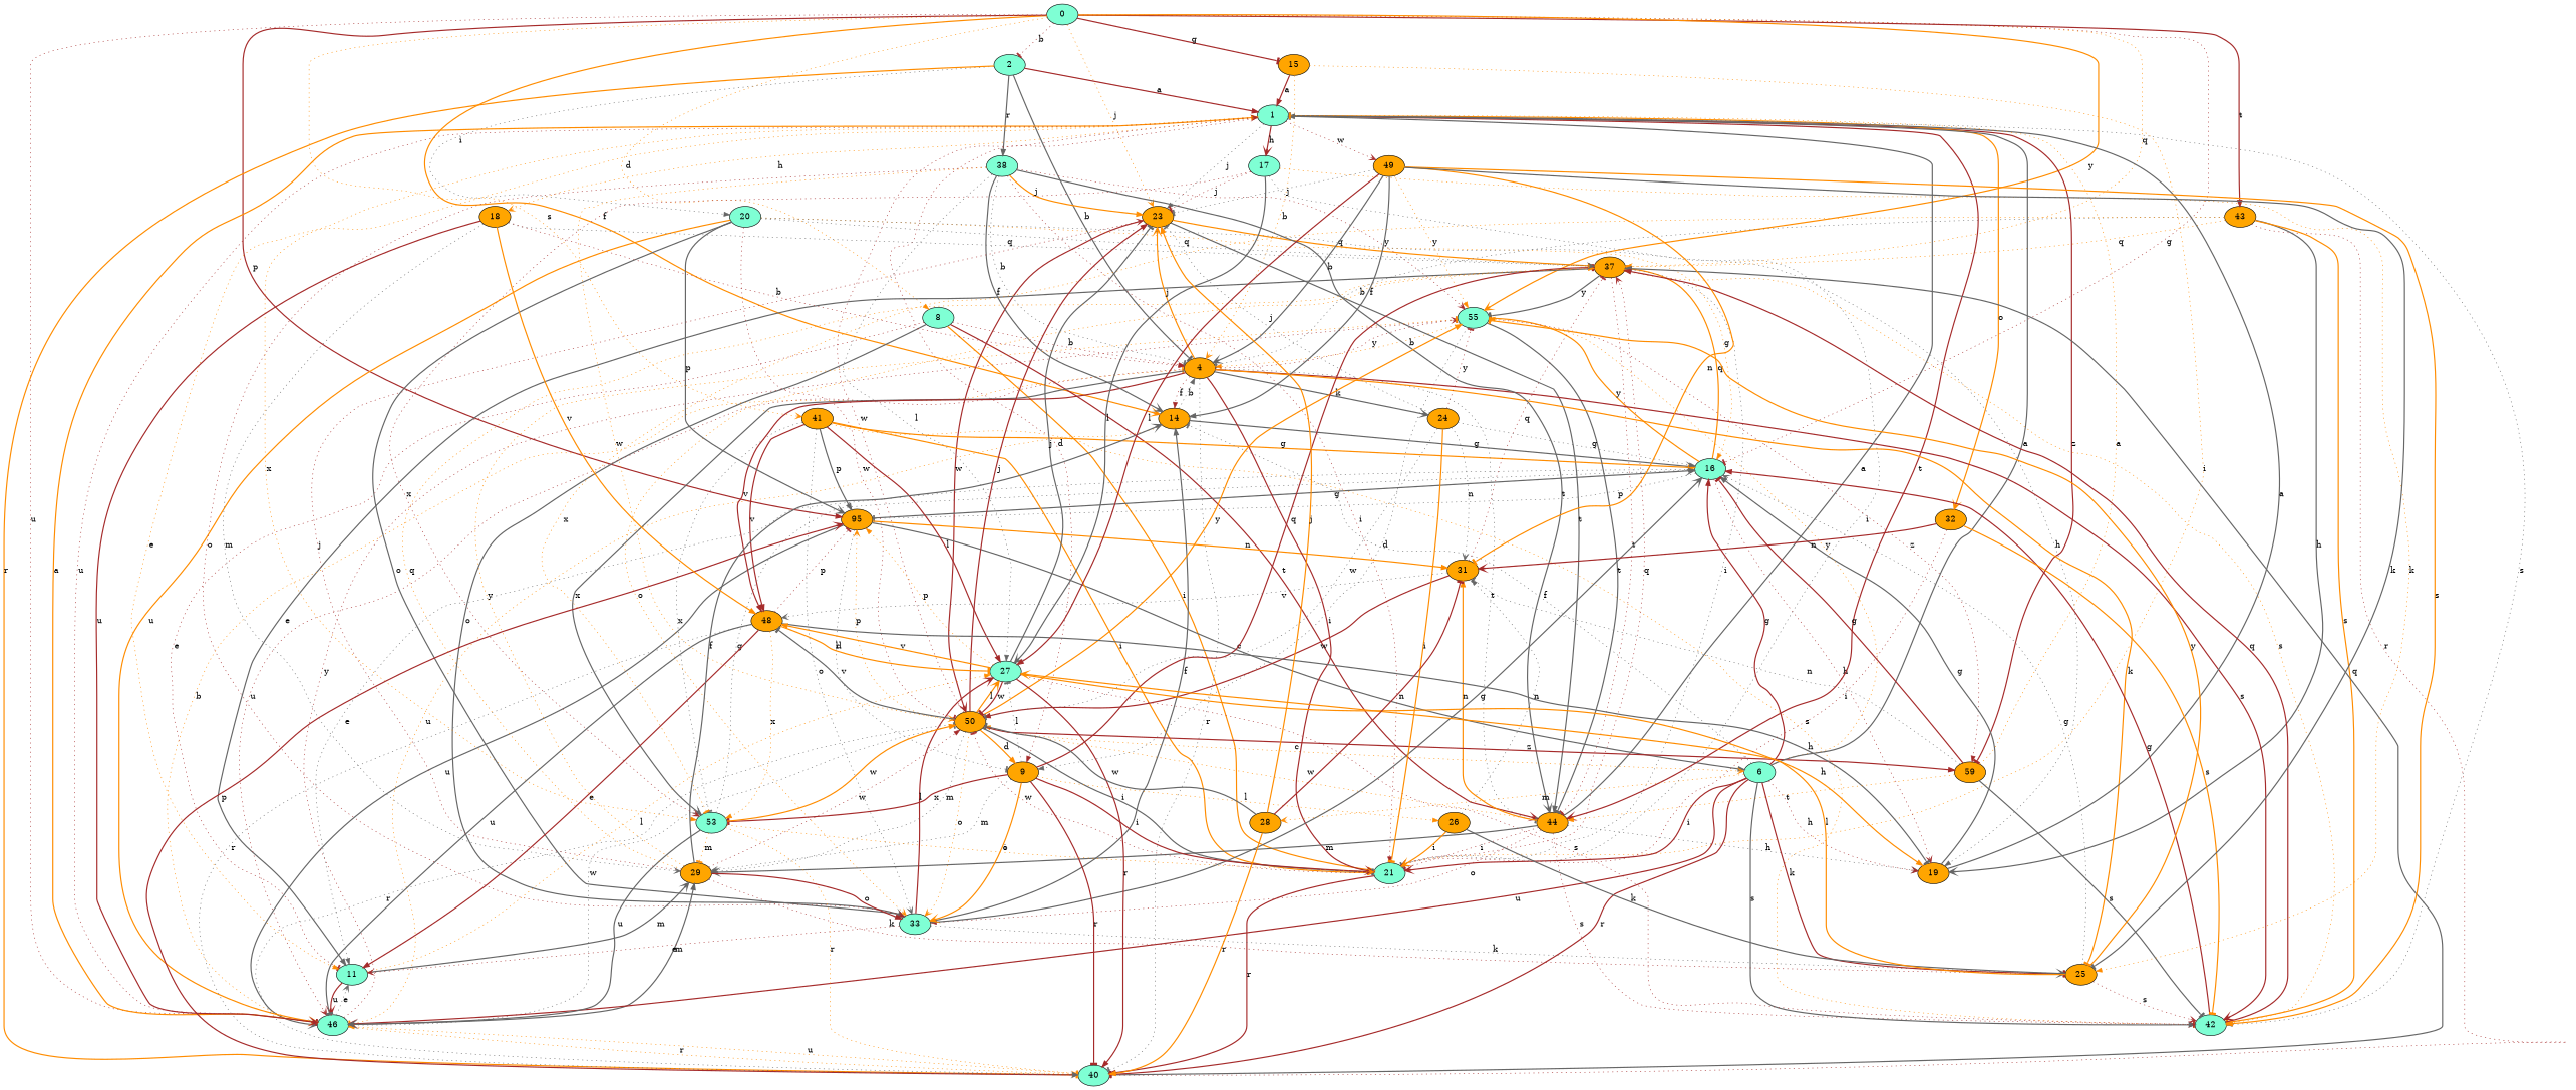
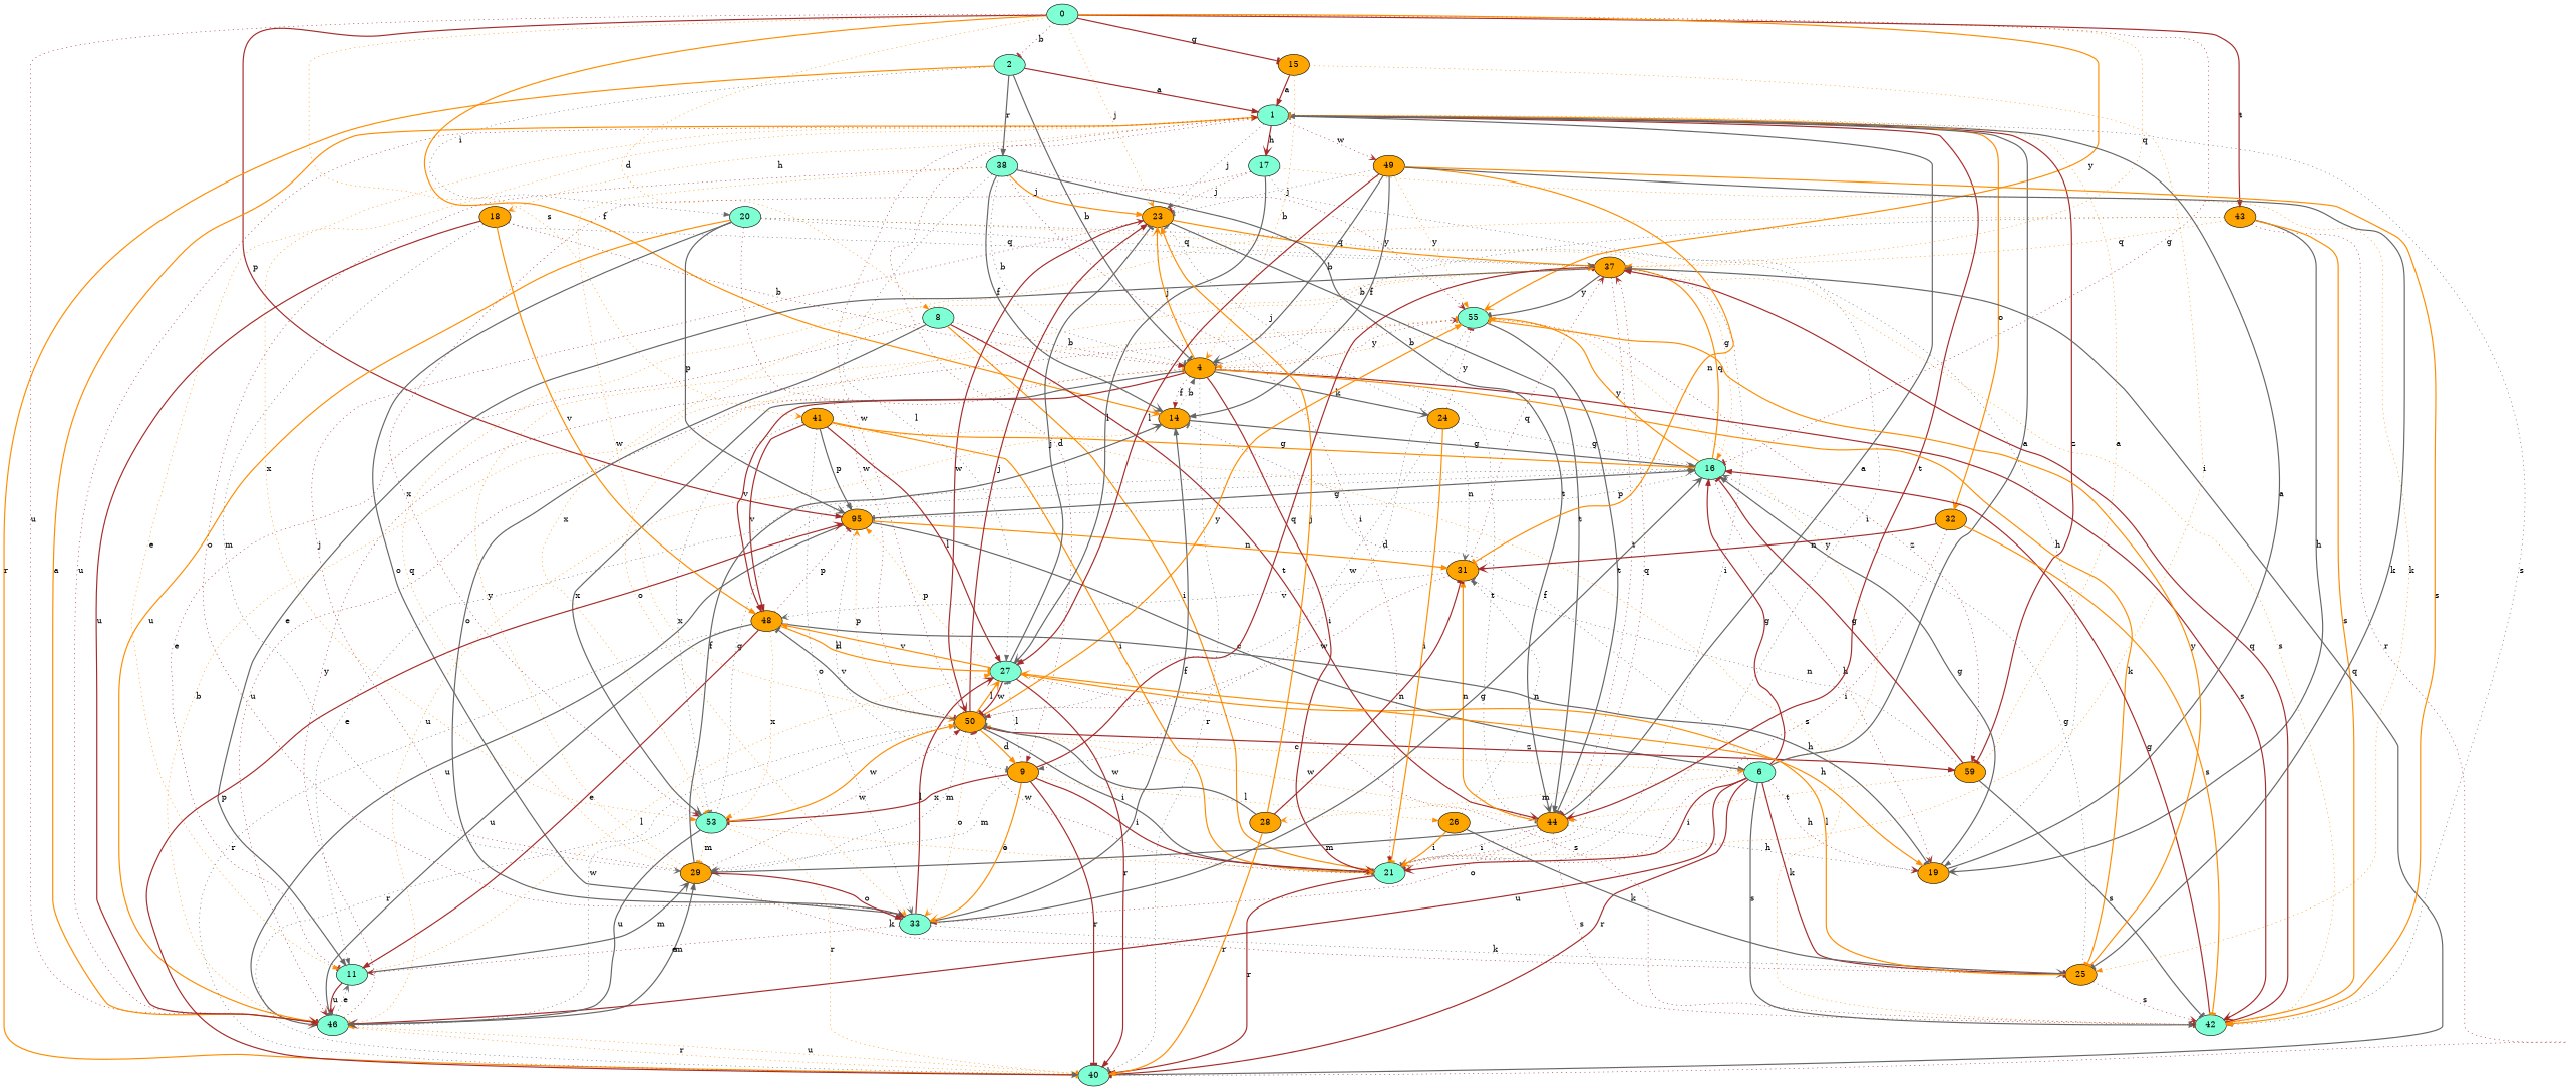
  strict digraph {
    node [fillcolor=orange style=filled]
    edge [arrowhead=normal color=gray40 style=bold]
    0 [fillcolor=aquamarine]
    2 [fillcolor=aquamarine]
    8 [fillcolor=aquamarine]
    14
    15
    16 [fillcolor=aquamarine]
    23
    n8 [label=95]
    37
    41
    43
    46 [fillcolor=aquamarine]
    55 [fillcolor=aquamarine]
    1 [fillcolor=aquamarine]
    4
    20 [fillcolor=aquamarine]
    38 [fillcolor=aquamarine]
    40 [fillcolor=aquamarine]
    11 [fillcolor=aquamarine]
    44
    21 [fillcolor=aquamarine]
    33 [fillcolor=aquamarine]
    19
    50
    9
    6 [fillcolor=aquamarine]
    31
    42 [fillcolor=aquamarine]
    53 [fillcolor=aquamarine]
    48
    27 [fillcolor=aquamarine]
    29
    59
    17 [fillcolor=aquamarine]
    18
    32
    49
    26
    25
    24
    28
    0 -> 2 [arrowhead=tee color=brown label=b style=dotted]
    0 -> 8 [color=darkorange label=d style=dotted]
    0 -> 14 [arrowhead=vee color=darkorange label=f]
    0 -> 15 [arrowhead=tee color=brown label=g]
    0 -> 16 [arrowhead=tee color=brown label=g style=dotted]
    0 -> 23 [arrowhead=vee color=darkorange label=j style=dotted]
    0 -> n8 [color=brown label=p]
    0 -> 37 [color=darkorange label=q style=dotted]
    0 -> 41 [arrowhead=vee color=darkorange label=s style=dotted]
    0 -> 43 [color=brown label=t]
    0 -> 46 [arrowhead=tee color=brown label=u style=dotted]
    0 -> 55 [arrowhead=vee color=darkorange label=y]
    2 -> 1 [color=brown label=a]
    2 -> 4 [arrowhead=tee label=b]
    2 -> 20 [label=i style=dotted]
    2 -> 38 [label=r]
    2 -> 40 [arrowhead=tee color=darkorange label=r]
    8 -> 4 [color=brown label=b style=dotted]
    8 -> 11 [arrowhead=tee color=brown label=e style=dotted]
    8 -> 44 [arrowhead=vee color=brown label=t]
    8 -> 21 [color=darkorange label=i]
    8 -> 33 [arrowhead=vee label=o]
    14 -> 16 [arrowhead=vee label=g]
    14 -> 46 [arrowhead=tee color=darkorange label=u style=dotted]
    14 -> 4 [label=b style=dotted]
    15 -> 1 [color=brown label=a]
    15 -> 4 [arrowhead=vee color=darkorange label=b style=dotted]
    15 -> 21 [arrowhead=vee color=darkorange label=i style=dotted]
    16 -> n8 [arrowhead=tee label=p style=dotted]
    16 -> 37 [arrowhead=tee color=darkorange label=q]
    16 -> 55 [arrowhead=tee color=darkorange label=y]
    16 -> 11 [label=e style=dotted]
    16 -> 19 [arrowhead=vee color=brown label=h style=dotted]
    23 -> 37 [color=darkorange label=q]
    23 -> 44 [label=t]
    23 -> 50 [arrowhead=vee color=brown label=w]
    n8 -> 16 [arrowhead=vee label=g]
    n8 -> 46 [arrowhead=vee label=u]
    n8 -> 9 [arrowhead=tee label=d style=dotted]
    n8 -> 6 [label=c]
    n8 -> 31 [color=darkorange label=n]
    37 -> 55 [arrowhead=tee label=y]
    37 -> 11 [label=e]
    37 -> 44 [arrowhead=tee color=brown label=t style=dotted]
    37 -> 21 [arrowhead=vee label=i style=dotted]
    37 -> 33 [arrowhead=vee color=darkorange label=o style=dotted]
    37 -> 42 [arrowhead=vee color=darkorange label=s style=dotted]
    41 -> 16 [color=darkorange label=g]
    41 -> n8 [label=p]
    41 -> 21 [color=darkorange label=i]
    41 -> 33 [arrowhead=vee label=o style=dotted]
    41 -> 42 [arrowhead=tee color=darkorange label=s style=dotted]
    41 -> 53 [arrowhead=tee label=x style=dotted]
    41 -> 48 [color=brown label=v]
    41 -> 27 [color=brown label=l]
    43 -> 37 [arrowhead=vee color=darkorange label=q style=dotted]
    43 -> 4 [arrowhead=tee label=b style=dotted]
    43 -> 40 [arrowhead=tee color=brown label=r style=dotted]
    43 -> 19 [arrowhead=vee label=h]
    43 -> 42 [arrowhead=tee color=darkorange label=s]
    43 -> 53 [arrowhead=tee color=darkorange label=x style=dotted]
    46 -> 55 [arrowhead=vee color=brown label=y style=dotted]
    46 -> 1 [color=darkorange label=a]
    46 -> 4 [arrowhead=tee color=darkorange label=b style=dotted]
    46 -> 40 [arrowhead=vee color=darkorange label=r style=dotted]
    46 -> 11 [arrowhead=vee label=e style=dotted]
    46 -> 50 [arrowhead=tee label=w style=dotted]
    46 -> 29 [label=m]
    55 -> 4 [color=darkorange label=b style=dotted]
    55 -> 44 [arrowhead=tee label=t]
    55 -> 9 [label=d style=dotted]
    55 -> 59 [color=brown label=z style=dotted]
    1 -> 23 [label=j style=dotted]
    1 -> 46 [arrowhead=tee color=brown label=u style=dotted]
    1 -> 11 [color=darkorange label=e style=dotted]
    1 -> 44 [arrowhead=vee color=brown label=t]
    1 -> 9 [color=brown label=d style=dotted]
    1 -> 42 [label=s style=dotted]
    1 -> 53 [color=darkorange label=x style=dotted]
    1 -> 59 [arrowhead=tee color=brown label=z]
    1 -> 17 [arrowhead=vee color=brown label=h]
    1 -> 18 [arrowhead=vee color=darkorange label=h style=dotted]
    1 -> 32 [arrowhead=vee color=darkorange label=o]
    1 -> 49 [arrowhead=vee color=brown label=w style=dotted]
    4 -> 14 [color=brown label=f style=dotted]
    4 -> 23 [arrowhead=vee color=darkorange label=j]
    4 -> 46 [arrowhead=vee color=brown label=u style=dotted]
    4 -> 55 [arrowhead=tee color=brown label=y style=dotted]
    4 -> 40 [arrowhead=tee label=r style=dotted]
    4 -> 44 [arrowhead=tee label=t style=dotted]
    4 -> 21 [arrowhead=vee color=brown label=i]
    4 -> 42 [arrowhead=vee color=brown label=s]
    4 -> 53 [arrowhead=vee label=x]
    4 -> 48 [color=brown label=v]
    4 -> 25 [arrowhead=tee color=darkorange label=k]
    4 -> 24 [arrowhead=vee label=k]
    20 -> 16 [color=darkorange label=g style=dotted]
    20 -> n8 [arrowhead=vee label=p]
    20 -> 37 [arrowhead=vee label=q style=dotted]
    20 -> 46 [arrowhead=vee color=darkorange label=u]
    20 -> 33 [label=o]
    20 -> 19 [label=h style=dotted]
    20 -> 50 [arrowhead=tee color=brown label=w style=dotted]
    38 -> 14 [arrowhead=vee label=f]
    38 -> 23 [color=darkorange label=j]
    38 -> 55 [arrowhead=vee color=brown label=y style=dotted]
    38 -> 4 [arrowhead=tee label=b style=dotted]
    38 -> 44 [arrowhead=vee label=t]
    38 -> 21 [color=brown label=i style=dotted]
    38 -> 33 [arrowhead=vee color=brown label=o style=dotted]
    38 -> 50 [arrowhead=vee color=darkorange label=w style=dotted]
    38 -> 27 [label=l style=dotted]
    40 -> n8 [arrowhead=vee color=brown label=p]
    40 -> 37 [label=q]
    40 -> 46 [color=darkorange label=u style=dotted]
    11 -> 46 [arrowhead=vee color=brown label=u]
    11 -> 27 [color=darkorange label=l style=dotted]
    11 -> 29 [arrowhead=vee label=m]
    44 -> 1 [label=a]
    44 -> 21 [arrowhead=tee color=brown label=i style=dotted]
    44 -> 33 [color=brown label=o style=dotted]
    44 -> 19 [arrowhead=vee label=h style=dotted]
    44 -> 50 [color=darkorange label=w style=dotted]
    44 -> 31 [color=darkorange label=n]
    44 -> 42 [arrowhead=vee color=brown label=s style=dotted]
    44 -> 29 [arrowhead=vee label=m]
    21 -> 37 [arrowhead=vee color=brown label=q style=dotted]
    21 -> 40 [color=brown label=r]
    21 -> 50 [arrowhead=tee color=brown label=w style=dotted]
    33 -> 14 [label=f]
    33 -> 16 [arrowhead=vee label=g]
    33 -> 11 [arrowhead=vee color=brown label=e style=dotted]
    33 -> 27 [arrowhead=vee color=brown label=l]
    33 -> 25 [arrowhead=tee label=k style=dotted]
    19 -> 16 [label=g]
    19 -> 1 [arrowhead=tee label=a]
    50 -> 23 [color=brown label=j]
    50 -> n8 [arrowhead=vee color=darkorange label=p style=dotted]
    50 -> 55 [color=darkorange label=y]
    50 -> 1 [arrowhead=vee color=brown label=w style=dotted]
    50 -> 40 [label=r style=dotted]
    50 -> 21 [arrowhead=tee label=i]
    50 -> 33 [arrowhead=vee color=darkorange label=o style=dotted]
    50 -> 9 [color=darkorange label=d]
    50 -> 6 [arrowhead=vee color=darkorange label=c style=dotted]
    50 -> 48 [arrowhead=tee label=v]
    50 -> 27 [arrowhead=vee color=darkorange label=l]
    50 -> 29 [arrowhead=vee label=m style=dotted]
    50 -> 59 [color=brown label=z]
    9 -> 37 [arrowhead=tee color=brown label=q]
    9 -> 40 [arrowhead=tee color=brown label=r]
    9 -> 21 [color=brown label=i]
    9 -> 33 [arrowhead=vee color=darkorange label=o]
    9 -> 53 [arrowhead=tee color=brown label=x]
    9 -> 27 [arrowhead=tee label=l style=dotted]
    9 -> 29 [arrowhead=vee label=m style=dotted]
    9 -> 26 [color=darkorange label=l style=dotted]
    6 -> 14 [arrowhead=tee label=f style=dotted]
    6 -> 16 [color=brown label=g]
    6 -> 46 [arrowhead=vee color=brown label=u]
    6 -> 55 [color=darkorange label=y style=dotted]
    6 -> 1 [arrowhead=tee label=a]
    6 -> 40 [arrowhead=tee color=brown label=r]
    6 -> 21 [arrowhead=vee color=brown label=i]
    6 -> 19 [arrowhead=vee color=brown label=h style=dotted]
    6 -> 42 [label=s]
    6 -> 25 [arrowhead=tee color=brown label=k]
    6 -> 28 [arrowhead=vee color=darkorange label=m style=dotted]
-   31 -> 37 [arrowhead=tee color=brown label=q style=dotted]
-   31 -> 50 [color=brown label=w]
+   31 -> 37 [arrowhead=vee color=brown label=q style=dotted]
+   31 -> 50 [color=brown label=w style=dotted]
    31 -> 48 [arrowhead=vee label=v style=dotted]
    42 -> 16 [color=brown label=g]
    42 -> 37 [color=brown label=q]
    53 -> 16 [label=g style=dotted]
    53 -> 46 [arrowhead=vee label=u]
    53 -> 40 [arrowhead=tee color=darkorange label=r style=dotted]
    53 -> 21 [arrowhead=vee color=darkorange label=i style=dotted]
    53 -> 50 [color=darkorange label=w]
    53 -> 29 [arrowhead=tee color=darkorange label=m style=dotted]
    48 -> n8 [arrowhead=tee color=brown label=p style=dotted]
    48 -> 46 [arrowhead=tee label=u]
    48 -> 40 [arrowhead=vee label=r style=dotted]
    48 -> 11 [color=brown label=e]
    48 -> 19 [arrowhead=tee label=h]
    48 -> 53 [color=darkorange label=x style=dotted]
    48 -> 27 [arrowhead=tee color=darkorange label=l]
    27 -> 23 [arrowhead=tee label=j]
    27 -> n8 [color=darkorange label=p style=dotted]
    27 -> 40 [color=brown label=r]
    27 -> 19 [color=darkorange label=h]
    27 -> 50 [arrowhead=tee color=brown label=w]
    27 -> 42 [arrowhead=tee color=brown label=s style=dotted]
    27 -> 48 [color=darkorange label=v]
    29 -> 14 [arrowhead=vee label=f]
    29 -> 23 [arrowhead=vee color=brown label=j style=dotted]
    29 -> 37 [color=darkorange label=q style=dotted]
    29 -> 55 [arrowhead=tee color=darkorange label=y style=dotted]
    29 -> 33 [color=brown label=o]
    29 -> 50 [color=brown label=w style=dotted]
    29 -> 25 [arrowhead=tee color=brown label=k style=dotted]
    59 -> 16 [arrowhead=tee color=brown label=g]
    59 -> 1 [arrowhead=tee color=darkorange label=a style=dotted]
    59 -> 44 [color=darkorange label=t style=dotted]
    59 -> 31 [arrowhead=tee label=n style=dotted]
    59 -> 42 [arrowhead=tee label=s]
    17 -> 23 [arrowhead=tee color=brown label=j style=dotted]
    17 -> 21 [arrowhead=tee label=i style=dotted]
    17 -> 53 [arrowhead=vee color=brown label=x style=dotted]
    17 -> 27 [arrowhead=vee label=l]
    17 -> 25 [color=darkorange label=k style=dotted]
    18 -> 37 [arrowhead=vee label=q style=dotted]
    18 -> 46 [arrowhead=vee color=brown label=u]
    18 -> 4 [color=brown label=b style=dotted]
    18 -> 48 [color=darkorange label=v]
    18 -> 29 [arrowhead=vee label=m style=dotted]
    32 -> 21 [arrowhead=vee color=brown label=i style=dotted]
    32 -> 31 [arrowhead=vee color=brown label=n]
    32 -> 42 [arrowhead=tee color=darkorange label=s]
    49 -> 14 [label=f]
    49 -> 23 [arrowhead=tee label=j style=dotted]
    49 -> 55 [color=darkorange label=y style=dotted]
    49 -> 4 [arrowhead=vee label=b]
    49 -> 31 [arrowhead=tee color=darkorange label=n]
    49 -> 42 [color=darkorange label=s]
    49 -> 27 [color=brown label=l]
    49 -> 25 [arrowhead=tee label=k]
    26 -> 21 [arrowhead=vee color=darkorange label=i]
    26 -> 31 [label=n style=dotted]
    26 -> 25 [arrowhead=vee label=k]
    25 -> 16 [arrowhead=vee label=g style=dotted]
    25 -> 55 [arrowhead=tee color=darkorange label=y]
    25 -> 42 [arrowhead=vee color=brown label=s style=dotted]
    25 -> 27 [arrowhead=vee color=darkorange label=l]
    24 -> 16 [label=g style=dotted]
    24 -> 23 [arrowhead=tee label=j style=dotted]
    24 -> 55 [arrowhead=tee color=brown label=y style=dotted]
    24 -> 21 [arrowhead=tee color=darkorange label=i]
    24 -> 50 [arrowhead=tee label=w style=dotted]
    24 -> 31 [arrowhead=vee label=n style=dotted]
    28 -> 23 [color=darkorange label=j]
    28 -> 40 [color=darkorange label=r]
    28 -> 50 [arrowhead=tee label=w]
    28 -> 31 [arrowhead=tee color=brown label=n]
  }
